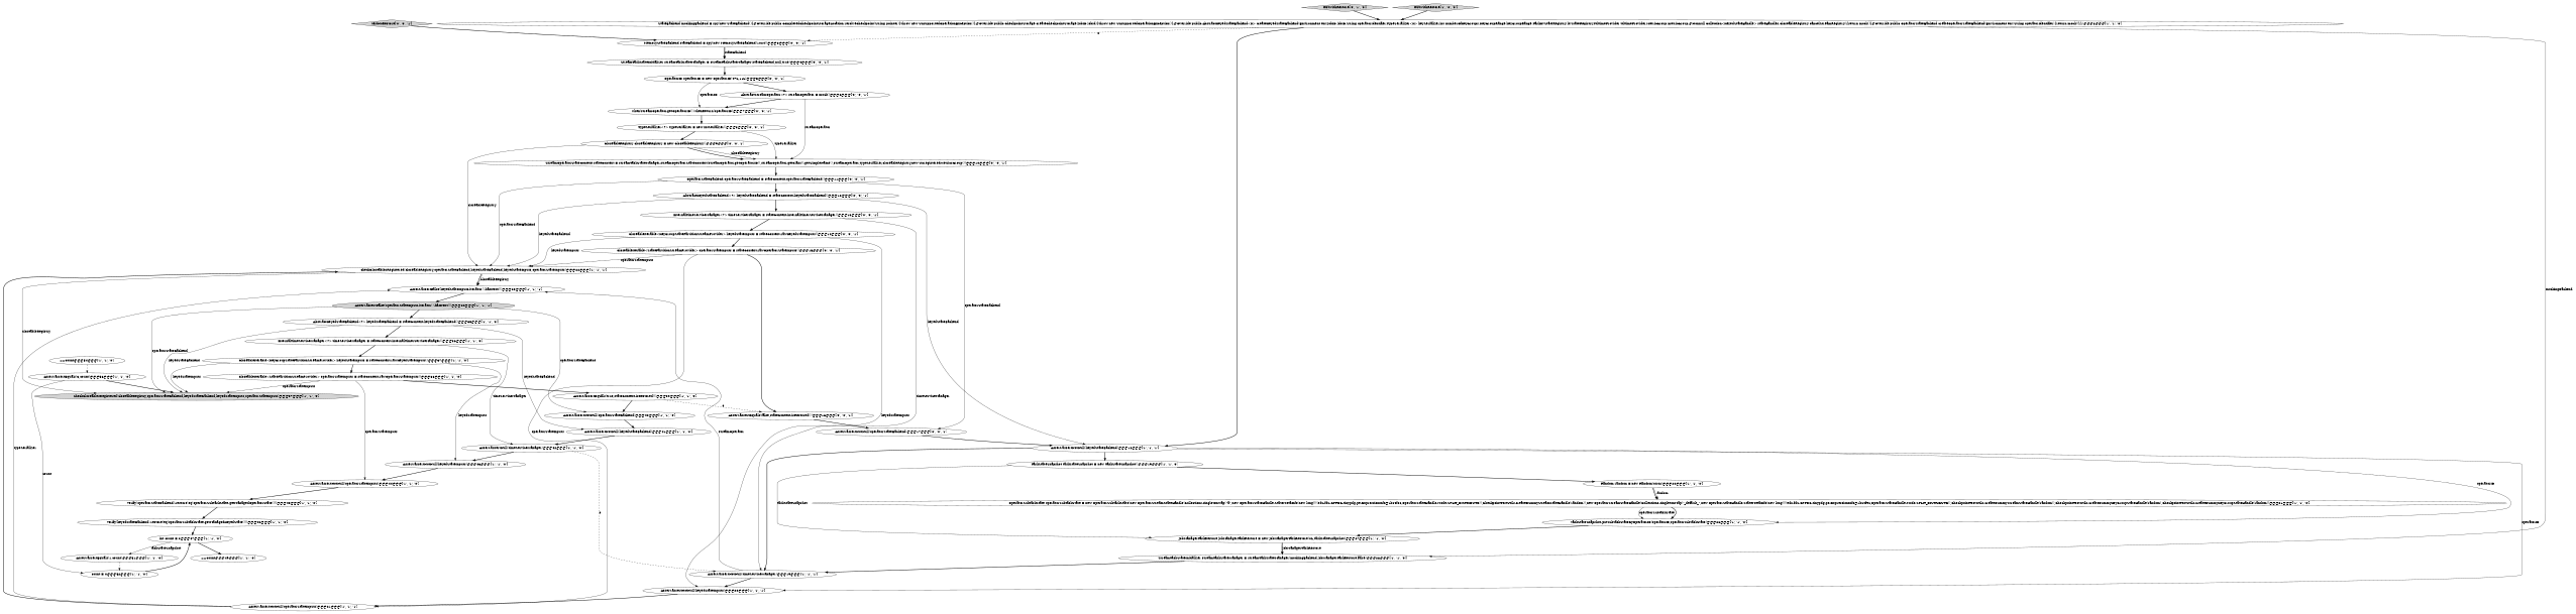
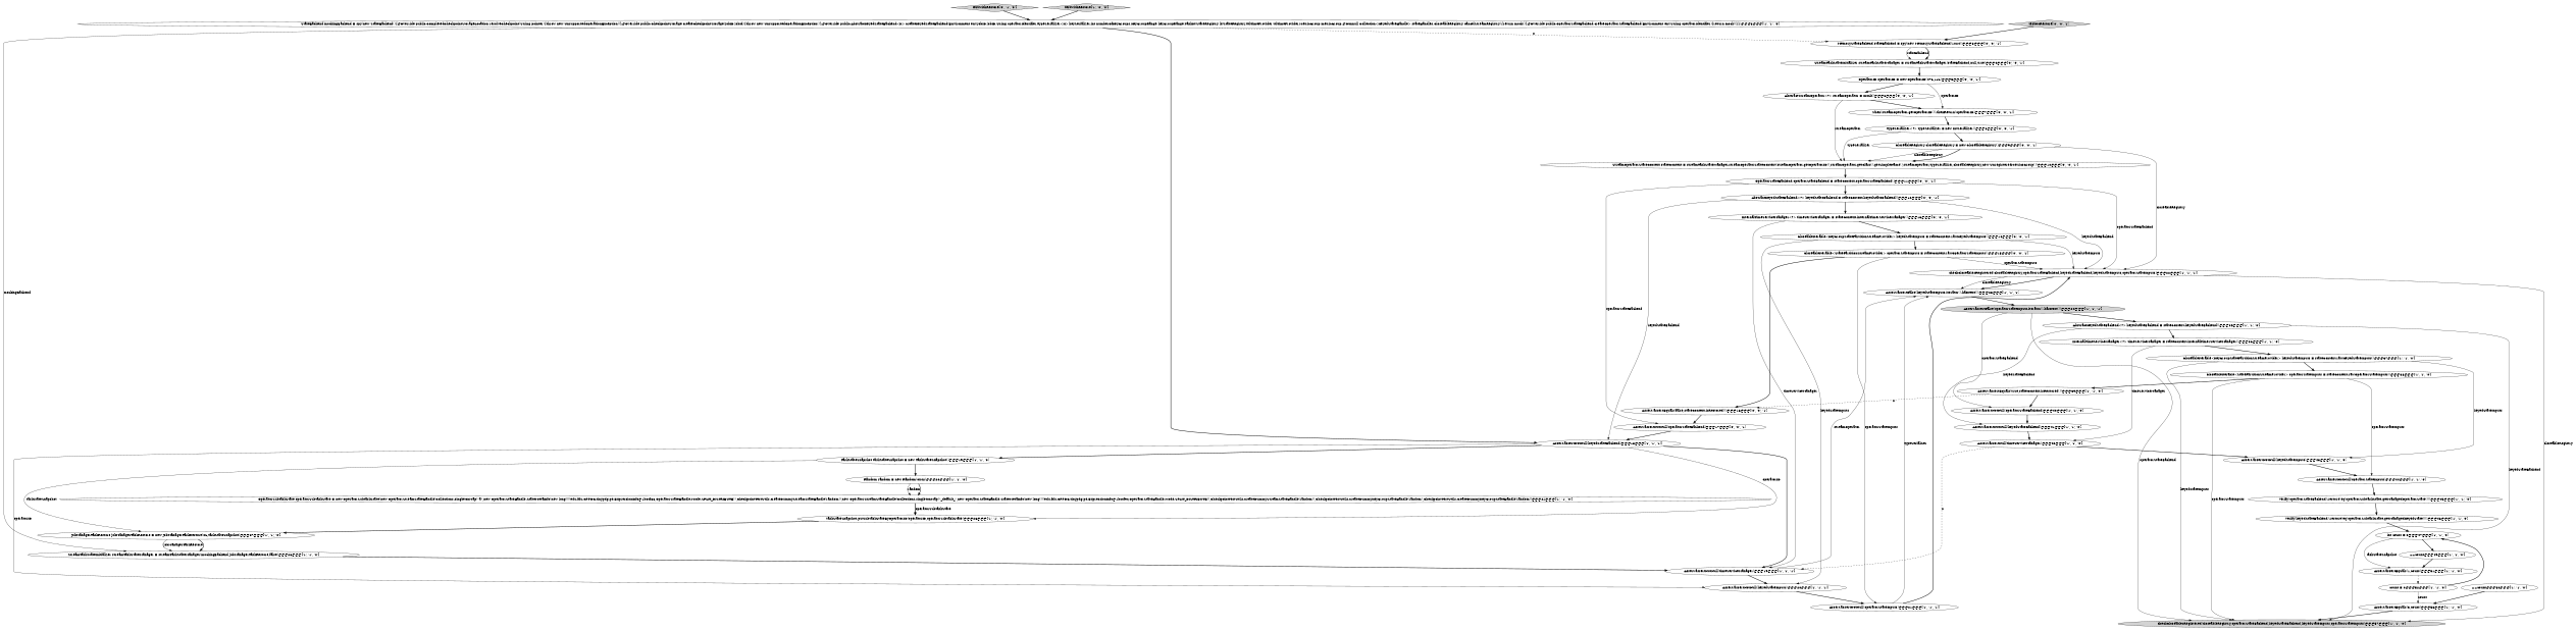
  digraph {
    node [fillcolor=white shape=ellipse style=filled]
    edge [style=bold]
    n1 [label="StreamTaskStateInitializer streamTaskStateManager = streamTaskStateManager(stateBackend,null,true)@@@4@@@['0', '0', '1']"]
    n2 [label="OperatorID operatorID = new OperatorID(47L,11L)@@@5@@@['0', '0', '1']"]
    n3 [label="AbstractStreamOperator<?> streamOperator = mock()@@@6@@@['0', '0', '1']"]
    n4 [label="when(streamOperator.getOperatorID()).thenReturn(operatorID)@@@7@@@['0', '0', '1']"]
    n5 [label="Assert.assertFalse(keyedStateInputs.iterator().hasNext())@@@23@@@['1', '1', '1']"]
    n6 [fillcolor=lightgray label="Assert.assertFalse(operatorStateInputs.iterator().hasNext())@@@24@@@['1', '1', '1']"]
    n7 [fillcolor=lightgray label="checkCloseablesRegistered(closeableRegistry,operatorStateBackend,keyedStateBackend,keyedStateInputs,operatorStateInputs)@@@57@@@['1', '1', '0']"]
    n8 [label="Assert.assertNotNull(operatorStateBackend)@@@40@@@['1', '1', '0']"]
    n9 [label="AbstractKeyedStateBackend<?> keyedStateBackend = stateContext.keyedStateBackend()@@@35@@@['1', '1', '0']"]
    n10 [label="CloseableIterable<StatePartitionStreamProvider> operatorStateInputs = stateContext.rawOperatorStateInputs()@@@38@@@['1', '1', '0']"]
    n11 [label="Assert.assertEquals(true,stateContext.isRestored())@@@39@@@['1', '1', '0']"]
    n12 [label="Assert.assertNotNull(operatorStateInputs)@@@44@@@['1', '1', '0']"]
    n13 [label="Assert.assertEquals(false,stateContext.isRestored())@@@16@@@['0', '0', '1']"]
    n14 [label="verify(operatorStateBackend).restore(eq(operatorSubtaskState.getManagedOperatorState()))@@@45@@@['1', '1', '0']"]
    n15 [label="checkCloseablesRegistered(closeableRegistry,operatorStateBackend,keyedStateBackend,keyedStateInputs,operatorStateInputs)@@@22@@@['1', '1', '1']"]
    n16 [label="JobManagerTaskRestore jobManagerTaskRestore = new JobManagerTaskRestore(0L,taskStateSnapshot)@@@27@@@['1', '1', '0']"]
    n17 [label="StreamTaskStateInitializer streamTaskStateManager = streamTaskStateManager(mockingBackend,jobManagerTaskRestore,false)@@@28@@@['1', '1', '0']"]
    n18 [label="Assert.assertNotNull(timeServiceManager)@@@19@@@['1', '1', '1']"]
    n19 [label="TaskStateSnapshot taskStateSnapshot = new TaskStateSnapshot()@@@19@@@['1', '1', '0']"]
    n20 [label="Random random = new Random(0x42)@@@20@@@['1', '1', '0']"]
    n21 [label="OperatorSubtaskState operatorSubtaskState = new OperatorSubtaskState(new OperatorStreamStateHandle(Collections.singletonMap(\"a\",new OperatorStateHandle.StateMetaInfo(new long((((edu.fdu.CPPDG.tinypdg.pe.ExpressionInfo@1bc4f86,OperatorStateHandle.Mode.SPLIT_DISTRIBUTE)),CheckpointTestUtils.createDummyStreamStateHandle(random)),new OperatorStreamStateHandle(Collections.singletonMap(\"_default_\",new OperatorStateHandle.StateMetaInfo(new long((((edu.fdu.CPPDG.tinypdg.pe.ExpressionInfo@1bc4f9c,OperatorStateHandle.Mode.SPLIT_DISTRIBUTE)),CheckpointTestUtils.createDummyStreamStateHandle(random)),CheckpointTestUtils.createDummyKeyGroupStateHandle(random),CheckpointTestUtils.createDummyKeyGroupStateHandle(random))@@@21@@@['1', '1', '0']"]
    n22 [label="taskStateSnapshot.putSubtaskStateByOperatorID(operatorID,operatorSubtaskState)@@@26@@@['1', '1', '0']"]
    n23 [fillcolor=lightgray label="testNoRestore['0', '0', '1']" shape=diamond]
    n24 [label="MemoryStateBackend stateBackend = spy(new MemoryStateBackend(1024))@@@3@@@['0', '0', '1']"]
    n25 [label="Assert.assertNotNull(keyedStateBackend)@@@18@@@['1', '1', '1']"]
    n26 [label="Assert.assertNotNull(keyedStateInputs)@@@20@@@['1', '1', '1']"]
    n27 [label="Assert.assertNotNull(operatorStateInputs)@@@21@@@['1', '1', '1']"]
    n28 [label="CloseableIterable<KeyGroupStatePartitionStreamProvider> keyedStateInputs = stateContext.rawKeyedStateInputs()@@@14@@@['0', '0', '1']"]
    n29 [label="CloseableIterable<StatePartitionStreamProvider> operatorStateInputs = stateContext.rawOperatorStateInputs()@@@15@@@['0', '0', '1']"]
    n30 [label="StreamOperatorStateContext stateContext = streamTaskStateManager.streamOperatorStateContext(streamOperator.getOperatorID(),streamOperator.getClass().getSimpleName(),streamOperator,typeSerializer,closeableRegistry,new UnregisteredMetricsGroup())@@@10@@@['0', '0', '1']"]
    n31 [label="TypeSerializer<?> typeSerializer = new IntSerializer()@@@8@@@['0', '0', '1']"]
    n32 [label="InternalTimeServiceManager<?> timeServiceManager = stateContext.internalTimerServiceManager()@@@13@@@['0', '0', '1']"]
    n33 [label="int count = 0@@@47@@@['1', '1', '0']"]
    n34 [label="Assert.assertEquals(1,count)@@@51@@@['1', '1', '0']"]
    n35 [label="++count@@@49@@@['1', '1', '0']"]
    n36 [label="count = 0@@@52@@@['1', '1', '0']"]
    n37 [label="OperatorStateBackend operatorStateBackend = stateContext.operatorStateBackend()@@@11@@@['0', '0', '1']"]
    n38 [label="Assert.assertEquals(3,count)@@@56@@@['1', '1', '0']"]
    n39 [label="Assert.assertNotNull(operatorStateBackend)@@@17@@@['0', '0', '1']"]
    n40 [label="verify(keyedStateBackend).restore(eq(operatorSubtaskState.getManagedKeyedState()))@@@46@@@['1', '1', '0']"]
    n41 [label="CloseableRegistry closeableRegistry = new CloseableRegistry()@@@9@@@['0', '0', '1']"]
    n42 [label="++count@@@54@@@['1', '1', '0']"]
    n43 [label="Assert.assertNull(timeServiceManager)@@@42@@@['1', '1', '0']"]
    n44 [label="Assert.assertNotNull(keyedStateInputs)@@@43@@@['1', '1', '0']"]
    n45 [label="Assert.assertNotNull(keyedStateBackend)@@@41@@@['1', '1', '0']"]
    n46 [label="CloseableIterable<KeyGroupStatePartitionStreamProvider> keyedStateInputs = stateContext.rawKeyedStateInputs()@@@37@@@['1', '1', '0']"]
    n47 [label="AbstractKeyedStateBackend<?> keyedStateBackend = stateContext.keyedStateBackend()@@@12@@@['0', '0', '1']"]
    n48 [fillcolor=lightgray label="testWithRestore['0', '1', '0']" shape=diamond]
    n49 [label="StateBackend mockingBackend = spy(new StateBackend(){@Override public CompletedCheckpointStorageLocation resolveCheckpoint(String pointer){throw new UnsupportedOperationException()}@Override public CheckpointStorage createCheckpointStorage(JobID jobId){throw new UnsupportedOperationException()}@Override public AbstractKeyedStateBackend<K> createKeyedStateBackend(Environment env,JobID jobID,String operatorIdentifier,TypeSerializer<K> keySerializer,int numberOfKeyGroups,KeyGroupRange keyGroupRange,TaskKvStateRegistry kvStateRegistry,TtlTimeProvider ttlTimeProvider,MetricGroup metricGroup,@Nonnull Collection<KeyedStateHandle> stateHandles,CloseableRegistry cancelStreamRegistry){return mock()}@Override public OperatorStateBackend createOperatorStateBackend(Environment env,String operatorIdentifier){return mock()}})@@@3@@@['1', '1', '0']"]
    n50 [label="InternalTimeServiceManager<?> timeServiceManager = stateContext.internalTimerServiceManager()@@@36@@@['1', '1', '0']"]
    n51 [fillcolor=lightgray label="testWithRestore['1', '0', '0']" shape=diamond]
    n1 -> n2
    n2 -> n3
    n2 -> n4 [label=operatorID style=solid]
    n3 -> n4
    n3 -> n30 [label=streamOperator style=solid]
    n4 -> n31
    n5 -> n6
    n6 -> n7 [label=operatorStateBackend style=solid]
    n6 -> n8 [label=operatorStateBackend style=solid]
    n6 -> n9
    n8 -> n45
    n9 -> n7 [label=keyedStateBackend style=solid]
    n9 -> n45 [label=keyedStateBackend style=solid]
    n9 -> n50
    n10 -> n7 [label=operatorStateInputs style=solid]
    n10 -> n11
    n10 -> n12 [label=operatorStateInputs style=solid]
    n11 -> n8
    n11 -> n13 [label=0 style=dashed]
    n12 -> n14
    n13 -> n39
    n14 -> n40
    n15 -> n5 [label=closeableRegistry style=solid]
    n15 -> n5
    n15 -> n7 [label=closeableRegistry style=solid]
    n16 -> n17 [label=jobManagerTaskRestore style=solid]
    n16 -> n17
    n17 -> n18
    n18 -> n5 [label=streamOperator style=solid]
    n18 -> n26
    n19 -> n16 [label=taskStateSnapshot style=solid]
    n19 -> n20
    n20 -> n21 [label=random style=solid]
    n20 -> n21
    n21 -> n22
    n21 -> n22 [label=operatorSubtaskState style=solid]
    n22 -> n16
    n23 -> n24
    n24 -> n1 [label=stateBackend style=solid]
    n24 -> n1
    n25 -> n18
    n25 -> n19
    n25 -> n22 [label=operatorID style=solid]
    n25 -> n26 [label=operatorID style=solid]
    n26 -> n27
    n27 -> n5 [label=typeSerializer style=solid]
    n27 -> n15
    n28 -> n15 [label=keyedStateInputs style=solid]
    n28 -> n26 [label=keyedStateInputs style=solid]
    n28 -> n29
    n29 -> n13
    n29 -> n15 [label=operatorStateInputs style=solid]
    n29 -> n27 [label=operatorStateInputs style=solid]
    n30 -> n37
    n31 -> n30 [label=typeSerializer style=solid]
    n31 -> n41
    n32 -> n18 [label=timeServiceManager style=solid]
    n32 -> n28
    n33 -> n34 [label=taskStateSnapshot style=solid]
    n33 -> n35
    n34 -> n36 [style=dashed]
+   n35 -> n34
    n36 -> n33
-   n38 -> n36 [label=count style=solid]
+   n36 -> n38 [label=count style=solid]
    n37 -> n15 [label=operatorStateBackend style=solid]
    n37 -> n39 [label=operatorStateBackend style=solid]
    n37 -> n47
    n38 -> n7
    n39 -> n25
    n40 -> n33
    n41 -> n15 [label=closeableRegistry style=solid]
    n41 -> n30 [label=closeableRegistry style=solid]
    n41 -> n30
-   n42 -> n38 [style=dashed]
+   n42 -> n38
    n43 -> n18 [label=0 style=dashed]
    n43 -> n44
    n44 -> n12
    n45 -> n43
    n46 -> n7 [label=keyedStateInputs style=solid]
    n46 -> n10
    n46 -> n44 [label=keyedStateInputs style=solid]
    n47 -> n15 [label=keyedStateBackend style=solid]
    n47 -> n25 [label=keyedStateBackend style=solid]
    n47 -> n32
    n48 -> n49
    n49 -> n17 [label=mockingBackend style=solid]
    n49 -> n24 [label=0 style=dashed]
    n49 -> n25
    n50 -> n43 [label=timeServiceManager style=solid]
    n50 -> n46
    n51 -> n49
  }
